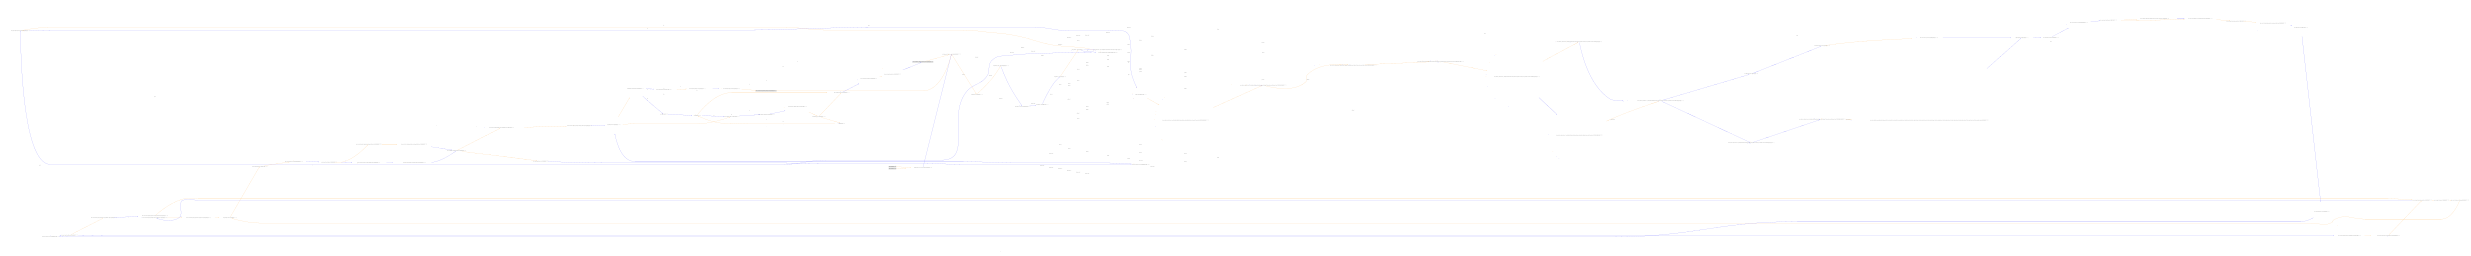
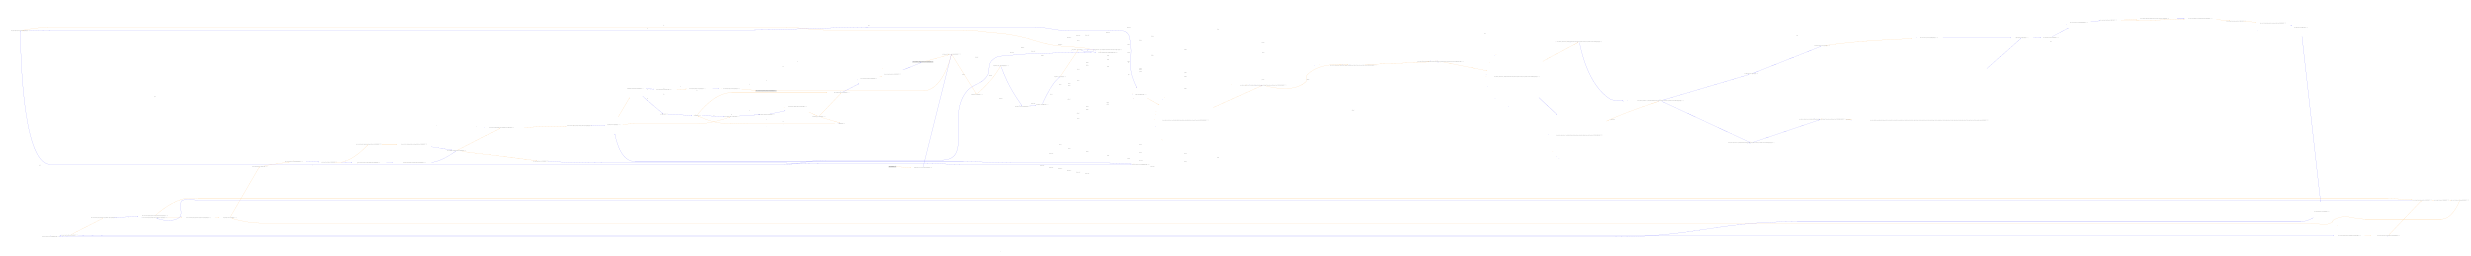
  digraph {
    fontname="Noto Sans"
    rankdir=LR
    node [color=purple fillcolor=white fontname="Noto Sans" shape=folder style=filled]
    edge [color=blue fontname="Noto Sans" style=bold]
    n1 [color=deeppink label="String dagId = DagManagerUtils.generateDagId(dag)@@@12@@@['1', '1', '1']" shape=diamond]
    n2 [color=gray40 label="Assert.assertTrue(this.dags.containsKey(dagId))@@@33@@@['1', '1', '1']"]
    n3 [label="Assert.assertTrue(this.dags.containsKey(dagId))@@@26@@@['1', '1', '1']" shape=circle]
    n4 [label="Assert.assertTrue(this.dags.containsKey(dagId))@@@42@@@['1', '1', '1']" shape=parallelogram]
    n5 [color=gray40 label="this.queue.offer(dag)@@@13@@@['1', '1', '1']" shape=circle]
    n6 [label="Assert.assertEquals(this.jobToDag.size(),2)@@@34@@@['1', '1', '1']"]
    n7 [color=deeppink label="Assert.assertTrue(this.jobToDag.containsKey(dag.getNodes().get(2)))@@@36@@@['0', '0', '1']" shape=parallelogram]
    n8 [label="Assert.assertEquals(this.jobToDag.size(),1)@@@27@@@['1', '1', '1']" shape=parallelogram]
    n9 [color=deeppink label="Assert.assertTrue(this.jobToDag.containsKey(dag.getNodes().get(2)))@@@45@@@['0', '0', '1']" shape=diamond]
    n10 [color=deeppink label="Assert.assertEquals(this.jobToDag.size(),2)@@@43@@@['1', '1', '1']" shape=diamond]
    n11 [color=darkgreen label="Iterator<JobStatus> jobStatusIterator1 = getMockJobStatus(flowName,flowGroup,flowExecutionId,jobName0,flowGroup,String.valueOf(ExecutionStatus.RUNNING))@@@14@@@['1', '1', '1']" shape=circle]
    n12 [color=gray40 label="String jobName0 = \"job0\"@@@8@@@['1', '1', '1']"]
    n13 [label="Iterator<JobStatus> jobStatusIterator7 = getMockJobStatus(flowName,flowGroup,flowExecutionId,jobName1,flowGroup,String.valueOf(ExecutionStatus.COMPLETE))@@@19@@@['1', '1', '0']" shape=circle]
    n14 [color=darkgreen label="String jobName1 = \"job1\"@@@9@@@['1', '1', '1']"]
    n15 [label="Iterator<JobStatus> jobStatusIterator4 = getMockJobStatus(flowName,flowGroup,flowExecutionId,jobName2,flowGroup,String.valueOf(ExecutionStatus.RUNNING))@@@17@@@['1', '1', '1']" shape=diamond]
    n16 [color=darkgreen label="Iterator<JobStatus> jobStatusIterator2 = getMockJobStatus(flowName,flowGroup,flowExecutionId,jobName0,flowGroup,String.valueOf(ExecutionStatus.COMPLETE))@@@15@@@['1', '1', '1']" shape=diamond]
    n17 [label="Iterator<JobStatus> jobStatusIterator7 = getMockJobStatus(flowName,flowGroup,flowExecutionId,jobName1,flowGroup,String.valueOf(ExecutionStatus.COMPLETE))@@@20@@@['1', '1', '1']" shape=parallelogram]
    n18 [color=gray40 label="Iterator<JobStatus> jobStatusIterator8 = getMockJobStatus(flowName,flowGroup,flowExecutionId,jobName1,flowGroup,String.valueOf(ExecutionStatus.RUNNING))@@@21@@@['0', '0', '1']" shape=parallelogram]
    n19 [color=darkgreen label="Iterator<JobStatus> jobStatusIterator9 = getMockJobStatus(flowName,flowGroup,flowExecutionId,jobName1,flowGroup,String.valueOf(ExecutionStatus.COMPLETE))@@@22@@@['0', '0', '1']"]
    n20 [color=deeppink label="Iterator<JobStatus> jobStatusIterator5 = getMockJobStatus(flowName,flowGroup,flowExecutionId,jobName1,flowGroup,String.valueOf(ExecutionStatus.RUNNING))@@@18@@@['1', '1', '1']" shape=circle]
    n21 [label="Iterator<JobStatus> jobStatusIterator3 = getMockJobStatus(flowName,flowGroup,flowExecutionId,jobName1,flowGroup,String.valueOf(ExecutionStatus.RUNNING))@@@16@@@['1', '1', '1']" shape=diamond]
    n22 [label="String jobName2 = \"job2\"@@@10@@@['1', '1', '1']"]
    n23 [label="Assert.assertTrue(this.dagToJobs.get(dagId).contains(dag.getNodes().get(1)))@@@47@@@['0', '0', '1']" shape=parallelogram]
    n24 [color=darkgreen label="Assert.assertTrue(this.dagToJobs.get(dagId).contains(dag.getNodes().get(2)))@@@48@@@['0', '0', '1']" shape=diamond]
    n25 [color=gray40 label="this._dagManagerThread.run()@@@49@@@['1', '1', '1']" shape=circle]
    n26 [label="Assert.assertTrue(this.dagToJobs.get(dagId).contains(dag.getNodes().get(2)))@@@39@@@['0', '0', '1']" shape=circle]
    n27 [color=gray40 label="this._dagManagerThread.run()@@@40@@@['1', '1', '1']" shape=parallelogram]
    n28 [color=deeppink label="Assert.assertEquals(this.dags.size(),1)@@@41@@@['1', '1', '1']" shape=parallelogram]
    n29 [color=darkgreen label="Assert.assertEquals(this.dags.size(),0)@@@65@@@['1', '1', '1']" shape=diamond]
    n30 [color=darkgreen label="Assert.assertEquals(this.jobToDag.size(),0)@@@66@@@['0', '0', '1']" shape=circle]
    n31 [label="Assert.assertEquals(this.dagToJobs.size(),0)@@@67@@@['0', '0', '1']" shape=circle]
    n32 [color=darkgreen label="Mockito.when(_jobStatusRetriever.getJobStatusesForFlowExecution(Mockito.anyString(),Mockito.anyString(),Mockito.anyLong(),Mockito.anyString(),Mockito.anyString())).thenReturn(jobStatusIterator1).thenReturn(jobStatusIterator2).thenReturn(jobStatusIterator3).thenReturn(jobStatusIterator4).thenReturn(jobStatusIterator5).thenReturn(jobStatusIterator6).thenReturn(jobStatusIterator7).thenReturn(jobStatusIterator8).thenReturn(jobStatusIterator9)@@@23@@@['0', '0', '1']" shape=circle]
    n33 [color=darkgreen label="Assert.assertTrue(this.dagToJobs.get(dagId).contains(dag.getEndNodes().get(1)))@@@46@@@['1', '1', '0']" shape=circle]
    n34 [color=darkgreen label="Assert.assertEquals(this.dagToJobs.get(dagId).size(),2)@@@46@@@['1', '1', '1']" shape=parallelogram]
    n35 [label="Assert.assertEquals(this.dags.size(),1)@@@48@@@['1', '1', '0']" shape=diamond]
    n36 [label="Iterator<JobStatus> jobStatusIterator6 = getMockJobStatus(flowName,flowGroup,flowExecutionId,jobName2,flowGroup,String.valueOf(ExecutionStatus.FAILED))@@@19@@@['0', '0', '1']"]
    n37 [color=darkgreen label="Assert.assertTrue(this.dagToJobs.get(dagId).contains(dag.getEndNodes().get(0)))@@@36@@@['1', '1', '0']" shape=diamond]
    n38 [color=darkgreen label="Assert.assertTrue(this.jobToDag.containsKey(dag.getNodes().get(1)))@@@35@@@['0', '0', '1']" shape=circle]
    n39 [label="Assert.assertTrue(this.dagToJobs.get(dagId).contains(dag.getNodes().get(1)))@@@38@@@['0', '0', '1']"]
    n40 [color=darkgreen label="Assert.assertTrue(this.dagToJobs.get(dagId).contains(dag.getEndNodes().get(1)))@@@37@@@['1', '1', '0']" shape=parallelogram]
    n41 [color=darkgreen label="Assert.assertEquals(this.dags.size(),1)@@@25@@@['1', '1', '1']" shape=diamond]
    n42 [color=darkgreen label="Assert.assertEquals(this.dagToJobs.size(),0)@@@53@@@['0', '0', '1']" shape=parallelogram]
    n43 [fillcolor=lightgray label="Assert.assertEquals(this._dagStateStore.getDags().size(),0)@@@54@@@['0', '0', '1']"]
    n44 [label="long flowExecutionId = System.currentTimeMillis()@@@4@@@['1', '1', '1']"]
    n45 [label="Assert.assertTrue(this.jobToDag.containsKey(dag.getNodes().get(1)))@@@44@@@['0', '0', '1']" shape=parallelogram]
    n46 [color=darkgreen label="Assert.assertEquals(this.dagToJobs.get(dagId).size(),2)@@@37@@@['1', '1', '1']"]
    n47 [color=deeppink label="Assert.assertEquals(this.dags.size(),1)@@@39@@@['1', '1', '0']"]
    n48 [color=darkgreen label="Assert.assertTrue(this.dags.containsKey(dagId))@@@40@@@['1', '1', '0']"]
    n49 [color=gray40 label="Assert.assertEquals(this.jobToDag.size(),1)@@@61@@@['1', '1', '1']" shape=diamond]
    n50 [color=gray40 label="Assert.assertEquals(this.dagToJobs.get(dagId).size(),1)@@@62@@@['1', '1', '1']" shape=circle]
    n51 [color=deeppink label="this._dagManagerThread.run()@@@63@@@['1', '1', '1']"]
    n52 [color=darkgreen label="\"FINISH_RUNNING\".equals(failureOption)@@@50@@@['0', '0', '1']" shape=circle]
    n53 [color=gray40 label="Assert.assertEquals(this.dags.size(),1)@@@60@@@['1', '1', '1']"]
    n54 [fillcolor=lightgray label="Assert.assertEquals(this._dagStateStore.getDags().size(),0)@@@68@@@['0', '0', '1']"]
    n55 [color=gray40 label="Assert.assertEquals(this.dags.size(),0)@@@51@@@['0', '0', '1']" shape=parallelogram]
    n56 [color=gray40 label="Assert.assertEquals(this.jobToDag.size(),0)@@@52@@@['0', '0', '1']" shape=diamond]
    n57 [label="i < 3@@@58@@@['0', '0', '1']" shape=parallelogram]
    n58 [color=deeppink label="int i = 0@@@57@@@['0', '0', '1']"]
    n59 [color=gray40 label="Assert.assertTrue(this.dagToJobs.get(dagId).contains(dag.getStartNodes().get(0)))@@@30@@@['1', '1', '1']" shape=circle]
    n60 [color=darkgreen label="this._dagManagerThread.run()@@@31@@@['1', '1', '1']" shape=circle]
    n61 [color=deeppink label="Assert.assertEquals(this.dags.size(),1)@@@32@@@['1', '1', '1']" shape=circle]
    n62 [color=darkgreen label="Dag<JobExecutionPlan> dag = buildDag(flowGroupId,flowExecutionId,failureOption,false)@@@11@@@['0', '0', '1']"]
    n63 [color=gray40 label="String flowGroup = \"group\" + flowGroupId@@@6@@@['1', '1', '1']"]
    n64 [label="String flowGroupId = \"0\"@@@5@@@['1', '1', '1']" shape=diamond]
    n65 [color=deeppink label="i++@@@59@@@['0', '0', '1']" shape=diamond]
    n66 [color=gray40 label="this._dagManagerThread.run()@@@21@@@['1', '1', '0']" shape=diamond]
    n67 [color=gray40 label="this._dagManagerThread.run()@@@24@@@['1', '1', '1']" shape=parallelogram]
    n68 [color=darkgreen label="Assert.assertEquals(this.dags.get(dagId).getNodes().get(0).getValue().getCurrentAttempts(),1)@@@28@@@['0', '1', '0']" shape=parallelogram]
    n69 [label="Assert.assertTrue(this.jobToDag.containsKey(dag.getStartNodes().get(0)))@@@28@@@['1', '1', '1']" shape=circle]
    n70 [color=gray40 label="Assert.assertEquals(this.dagToJobs.get(dagId).size(),1)@@@29@@@['1', '1', '1']" shape=diamond]
    n71 [color=deeppink label="long flowExecutionId = System.currentTimeMillis()@@@3@@@['1', '1', '0']" shape=parallelogram]
    n72 [color=darkgreen label="String dagId = DagManagerUtils.generateDagId(dag)@@@11@@@['1', '1', '0']" shape=diamond]
    n73 [color=darkgreen fillcolor=lightgray label="testSuccessfulDag['0', '1', '0']"]
    n74 [color=darkgreen label="String flowName = \"flow\" + flowGroupId@@@7@@@['1', '1', '1']"]
    n75 [label="Assert.assertEquals(this.dags.size(),1)@@@22@@@['1', '1', '0']" shape=diamond]
    n76 [color=darkgreen label="Assert.assertTrue(this.dags.containsKey(dagId))@@@23@@@['1', '1', '0']" shape=parallelogram]
    n77 [label="Assert.assertTrue(this.dagToJobs.get(dagId).contains(dag.getEndNodes().get(0)))@@@45@@@['1', '1', '0']"]
-   n78 [color=deeppink fillcolor=lightgray label="testSuccessfulDag['1', '0', '0']"]
    n79 [label="Assert.assertTrue(this.dags.containsKey(dagId))@@@49@@@['1', '1', '0']"]
    n1 -> n2 [label=dagId style=solid]
    n1 -> n3 [label=dagId style=solid]
    n1 -> n4 [color=darkorange label=dagId style=solid]
    n1 -> n5
    n2 -> n6
    n2 -> n7 [label=0 style=dashed]
    n3 -> n8
    n4 -> n9 [color=darkorange label=0 style=dashed]
    n4 -> n10
    n5 -> n11 [color=darkorange]
    n6 -> n37 [color=darkorange]
    n6 -> n38
    n7 -> n46 [color=darkorange]
    n8 -> n68 [color=darkorange]
    n8 -> n69 [color=darkorange]
    n9 -> n34
    n10 -> n45
    n10 -> n77 [color=darkorange]
    n11 -> n16 [color=darkorange]
    n12 -> n11 [color=darkorange label=jobName0 style=solid]
    n12 -> n13 [label=jobName1 style=solid]
    n12 -> n14
    n12 -> n15 [label=jobName1 style=solid]
    n12 -> n16 [color=darkorange label=jobName0 style=solid]
    n12 -> n16 [color=darkorange label=jobName1 style=solid]
    n13 -> n17 [label=jobStatusIterator7 style=solid]
    n13 -> n17 [color=darkorange]
    n14 -> n17 [label=jobName1 style=solid]
    n14 -> n18 [color=darkorange label=jobName1 style=solid]
    n14 -> n19 [label=jobName1 style=solid]
    n14 -> n20 [label=jobName1 style=solid]
    n14 -> n20 [color=darkorange label=jobName2 style=solid]
    n14 -> n21 [color=darkorange label=jobName1 style=solid]
    n14 -> n21 [color=darkorange label=jobName2 style=solid]
    n14 -> n22 [color=darkorange]
    n15 -> n20 [color=darkorange]
    n16 -> n21 [color=darkorange]
    n17 -> n18
    n17 -> n66
    n18 -> n19
    n19 -> n32 [label=jobStatusIterator9 style=solid]
    n19 -> n32 [color=darkorange]
    n20 -> n13
    n20 -> n36 [label=0 style=dashed]
    n20 -> n36 [color=darkorange]
    n21 -> n15 [color=darkorange]
    n22 -> n1 [label=dag style=solid]
    n22 -> n15 [label=jobName2 style=solid]
    n22 -> n36 [color=darkorange label=jobName2 style=solid]
    n22 -> n62
    n22 -> n62 [label=0 style=dashed]
    n22 -> n72 [color=darkorange label=dag style=solid]
    n22 -> n72
    n23 -> n24 [color=darkorange]
    n24 -> n25
    n25 -> n52 [color=darkorange]
    n25 -> n53 [color=darkorange]
    n26 -> n27 [color=darkorange]
    n27 -> n28 [color=darkorange]
    n28 -> n4 [color=darkorange]
    n28 -> n45 [color=darkorange label=0 style=dashed]
    n29 -> n30
    n30 -> n31 [color=darkorange]
    n31 -> n54
    n32 -> n67
    n33 -> n24 [color=darkorange label=0 style=dashed]
    n33 -> n34
    n34 -> n23 [color=darkorange]
    n34 -> n35 [color=darkorange]
    n35 -> n79
    n36 -> n17
    n37 -> n39 [label=0 style=dashed]
    n37 -> n40
    n38 -> n7 [color=darkorange]
    n39 -> n26 [color=darkorange]
    n40 -> n26 [label=0 style=dashed]
    n40 -> n46 [color=darkorange]
    n41 -> n3
    n42 -> n43 [color=darkorange]
    n43 -> n44 [color=darkorange]
    n44 -> n11 [color=darkorange label=flowExecutionId style=solid]
    n44 -> n15 [color=darkorange label=flowExecutionId style=solid]
    n44 -> n16 [label=flowExecutionId style=solid]
    n44 -> n17 [color=darkorange label=flowExecutionId style=solid]
    n44 -> n18 [label=flowExecutionId style=solid]
    n44 -> n19 [color=darkorange label=flowExecutionId style=solid]
    n44 -> n20 [color=darkorange label=flowExecutionId style=solid]
    n44 -> n21 [label=flowExecutionId style=solid]
    n44 -> n22 [color=darkorange label=flowGroupId style=solid]
    n44 -> n36 [label=flowExecutionId style=solid]
    n44 -> n62 [color=darkorange label=flowExecutionId style=solid]
    n44 -> n63 [color=darkorange label=flowGroupId style=solid]
    n44 -> n64 [color=darkorange]
    n44 -> n64 [color=darkorange label=flowGroupId style=solid]
    n45 -> n9
    n46 -> n39
    n46 -> n47 [color=darkorange]
    n47 -> n48 [color=darkorange]
    n48 -> n27 [color=darkorange]
    n49 -> n50
    n50 -> n51 [color=darkorange]
    n51 -> n29 [color=darkorange]
    n51 -> n65 [color=darkorange]
    n52 -> n29 [label=false style=dotted]
    n52 -> n30 [label=false style=dotted]
    n52 -> n31 [color=darkorange label=false style=dotted]
    n52 -> n42 [color=darkorange label=true style=dotted]
    n52 -> n43 [color=darkorange label=true style=dotted]
    n52 -> n54 [label=false style=dotted]
    n52 -> n55 [label=true style=dotted]
    n52 -> n55
    n52 -> n56 [color=darkorange label=true style=dotted]
    n52 -> n57 [color=darkorange label=false style=dotted]
    n52 -> n58 [color=darkorange label=false style=dotted]
    n52 -> n58
    n53 -> n49
    n54 -> n44 [color=darkorange]
    n55 -> n56 [color=darkorange]
    n56 -> n42
    n57 -> n29 [color=darkorange]
    n57 -> n49 [label=true style=dotted]
    n57 -> n50 [color=darkorange label=true style=dotted]
    n57 -> n51 [color=darkorange label=true style=dotted]
    n57 -> n53 [label=true style=dotted]
    n57 -> n53
    n57 -> n65 [label=true style=dotted]
    n58 -> n57
    n58 -> n57 [label=i style=solid]
    n58 -> n65 [label=i style=solid]
    n59 -> n60
    n60 -> n61
    n61 -> n2
    n61 -> n38 [color=darkorange label=0 style=dashed]
    n62 -> n1 [color=darkorange]
    n62 -> n1 [color=darkorange label=dag style=solid]
    n62 -> n5 [color=darkorange label=dag style=solid]
    n63 -> n5 [color=darkorange label=flowName style=solid]
    n63 -> n11 [color=darkorange label=flowName style=solid]
    n63 -> n11 [label=flowGroup style=solid]
    n63 -> n13 [color=darkorange label=flowName style=solid]
    n63 -> n15 [color=darkorange label=flowGroup style=solid]
    n63 -> n15 [label=flowName style=solid]
    n63 -> n16 [label=flowName style=solid]
    n63 -> n16 [label=flowGroup style=solid]
    n63 -> n17 [label=flowGroup style=solid]
    n63 -> n18 [label=flowGroup style=solid]
    n63 -> n19 [color=darkorange label=flowGroup style=solid]
    n63 -> n20 [color=darkorange label=flowGroup style=solid]
    n63 -> n20 [label=flowName style=solid]
    n63 -> n21 [color=darkorange label=flowGroup style=solid]
    n63 -> n21 [color=darkorange label=flowName style=solid]
    n63 -> n36 [color=darkorange label=flowGroup style=solid]
    n63 -> n74
    n64 -> n5 [label=flowGroup style=solid]
    n64 -> n11 [label=flowGroup style=solid]
    n64 -> n13 [label=flowGroup style=solid]
    n64 -> n15 [label=flowGroup style=solid]
    n64 -> n16 [label=flowGroup style=solid]
    n64 -> n20 [label=flowGroup style=solid]
    n64 -> n21 [label=flowGroup style=solid]
    n64 -> n62 [label=flowGroupId style=solid]
    n64 -> n63 [label=flowGroupId style=solid]
    n64 -> n63 [color=darkorange]
    n64 -> n74 [label=flowGroupId style=solid]
    n65 -> n57 [color=darkorange label=i style=solid]
    n65 -> n57 [color=darkorange]
    n66 -> n75
    n67 -> n41
    n68 -> n69
    n69 -> n70 [color=darkorange]
    n70 -> n59 [color=darkorange]
    n71 -> n5 [color=darkorange label=flowExecutionId style=solid]
    n71 -> n11 [color=darkorange label=flowExecutionId style=solid]
    n71 -> n13 [label=flowExecutionId style=solid]
    n71 -> n15 [color=darkorange label=flowExecutionId style=solid]
    n71 -> n16 [label=flowExecutionId style=solid]
    n71 -> n20 [label=flowExecutionId style=solid]
    n71 -> n21 [color=darkorange label=flowExecutionId style=solid]
    n71 -> n22 [label=flowExecutionId style=solid]
    n71 -> n44
    n72 -> n1
    n72 -> n48 [color=darkorange label=dagId style=solid]
    n72 -> n59 [label=dagId style=solid]
    n72 -> n76 [label=dagId style=solid]
    n72 -> n79 [color=darkorange label=dagId style=solid]
    n73 -> n71 [color=darkorange]
    n74 -> n5 [label=jobName0 style=solid]
    n74 -> n11 [color=darkorange label=flowName style=solid]
    n74 -> n11 [color=darkorange label=jobName0 style=solid]
    n74 -> n12
    n74 -> n15 [color=darkorange label=flowName style=solid]
    n74 -> n16 [color=darkorange label=flowName style=solid]
    n74 -> n17 [label=flowName style=solid]
    n74 -> n18 [label=flowName style=solid]
    n74 -> n19 [color=darkorange label=flowName style=solid]
    n74 -> n20 [label=flowName style=solid]
    n74 -> n21 [label=flowName style=solid]
    n74 -> n36 [label=flowName style=solid]
    n75 -> n76 [color=darkorange]
    n76 -> n67
    n77 -> n23 [label=0 style=dashed]
    n77 -> n33 [color=darkorange]
-   n78 -> n71 [color=darkorange]
    n79 -> n25
  }
